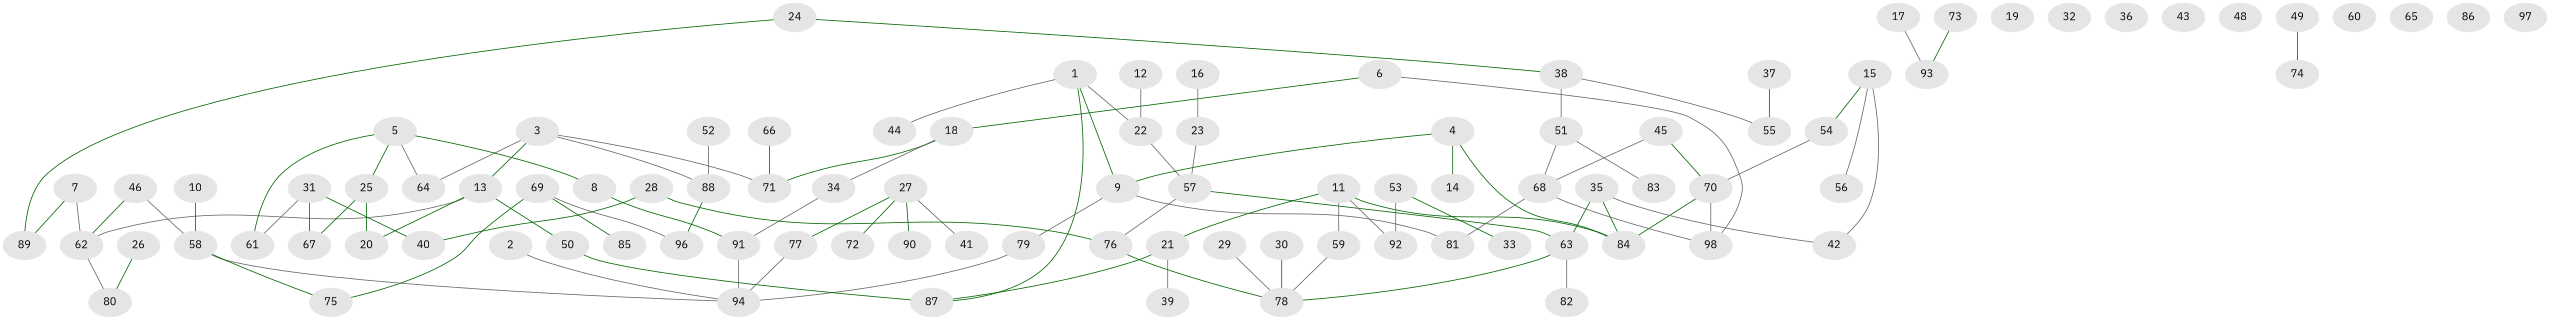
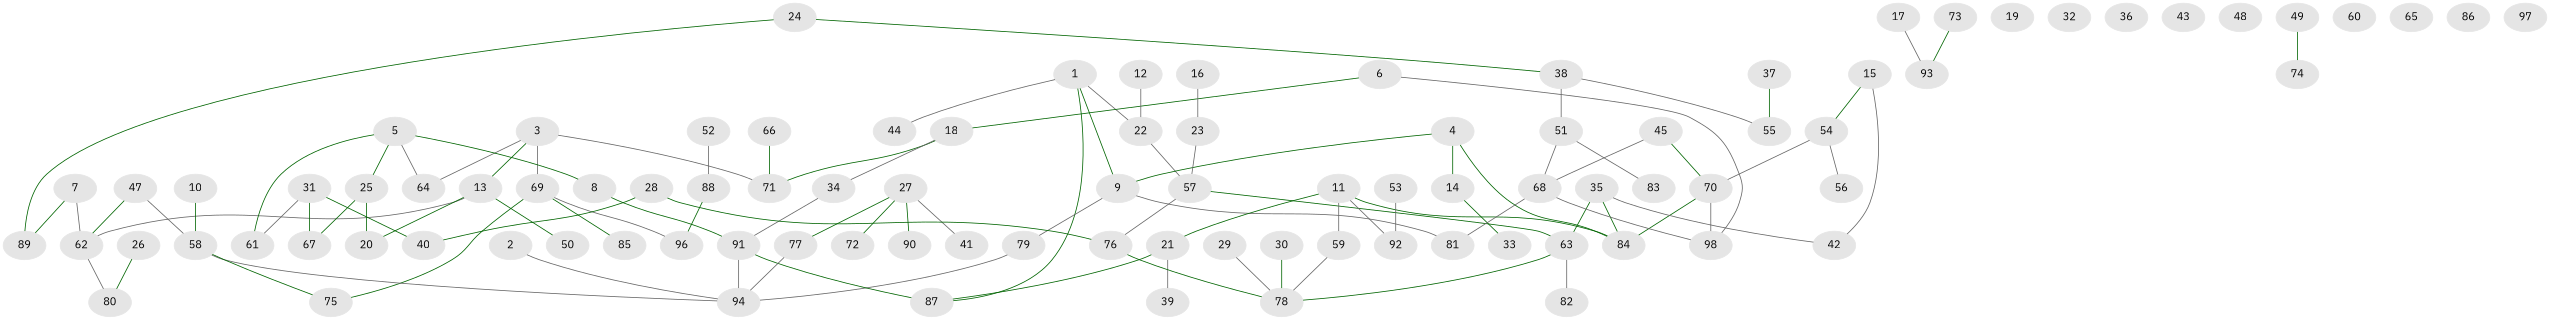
  graph {
    fontname="IBM Plex Sans"
    node [color=gray90 fontname="IBM Plex Sans" style=filled]
    edge [color=darkgreen fontname="IBM Plex Sans"]
    1
    9
    22
    44
    87
    79
    81
    57
    2
    94
    3
    13
    64
    69
    71
    62
    20
    50
    75
    85
    96
    4
    14
    84
    33
    5
    8
    25
    61
    91
    67
    6
    18
    n34 [label=98]
    34
    7
    89
    80
    10
    58
    11
    21
    59
    92
    39
    78
    12
    15
    42
    54
    56
    70
    16
    23
    17
    93
    19
    76
    63
    24
    38
    55
    51
    26
    27
    41
    72
    77
    90
    28
    40
    29
    30
    31
    32
    35
    82
    36
    37
    68
    83
    43
    45
-   47 [label=46]
+   47
    48
    49
    74
    52
    88
    53
    60
    65
    66
    73
    86
    97
    1 -- 9
    1 -- 22 [color=gray40]
    1 -- 44 [color=gray40]
    1 -- 87
    9 -- 79 [color=gray40]
    9 -- 81 [color=gray40]
    22 -- 57 [color=gray40]
    79 -- 94 [color=gray40]
    57 -- 76 [color=gray40]
    57 -- 63
    2 -- 94 [color=gray40]
    3 -- 13
    3 -- 64 [color=gray40]
-   3 -- 88 [color=gray40]
+   3 -- 69 [color=gray40]
    3 -- 71 [color=gray40]
    13 -- 62 [color=gray40]
    13 -- 20
    13 -- 50
    69 -- 75
    69 -- 85
    69 -- 96 [color=gray40]
    62 -- 80 [color=gray40]
-   50 -- 87
+   91 -- 87
    4 -- 9
    4 -- 14
    4 -- 84
-   53 -- 33
+   14 -- 33
    5 -- 64 [color=gray40]
    5 -- 8
    5 -- 25
    5 -- 61
    8 -- 91
    25 -- 20
    25 -- 67
    91 -- 94 [color=gray40]
    6 -- 18
    6 -- n34 [color=gray40]
    18 -- 71
    18 -- 34 [color=gray40]
    34 -- 91 [color=gray40]
    7 -- 62 [color=gray40]
    7 -- 89
    10 -- 58
    58 -- 94 [color=gray40]
    58 -- 75
    11 -- 84
    11 -- 21
    11 -- 59 [color=gray40]
    11 -- 92 [color=gray40]
    21 -- 87
    21 -- 39 [color=gray40]
    59 -- 78 [color=gray40]
    12 -- 22 [color=gray40]
    15 -- 42 [color=gray40]
    15 -- 54
-   15 -- 56 [color=gray40]
+   54 -- 56 [color=gray40]
    54 -- 70 [color=gray40]
    70 -- 84
    70 -- n34 [color=gray40]
    16 -- 23 [color=gray40]
    23 -- 57 [color=gray40]
    17 -- 93 [color=gray40]
    76 -- 78
    63 -- 78
    63 -- 82 [color=gray40]
    24 -- 89
    24 -- 38
    38 -- 55 [color=gray40]
    38 -- 51 [color=gray40]
    51 -- 68 [color=gray40]
    51 -- 83 [color=gray40]
    26 -- 80
    27 -- 41 [color=gray40]
    27 -- 72
    27 -- 77
    27 -- 90
    77 -- 94 [color=gray40]
    28 -- 76
    28 -- 40
    29 -- 78 [color=gray40]
    30 -- 78
    31 -- 61 [color=gray40]
    31 -- 67
    31 -- 40
    35 -- 84
    35 -- 42 [color=gray40]
    35 -- 63
    37 -- 55
    68 -- 81 [color=gray40]
    68 -- n34 [color=gray40]
    45 -- 70
    45 -- 68 [color=gray40]
    47 -- 62
    47 -- 58 [color=gray40]
    49 -- 74
    52 -- 88 [color=gray40]
    88 -- 96
    53 -- 92 [color=gray40]
    66 -- 71
    73 -- 93
  }
